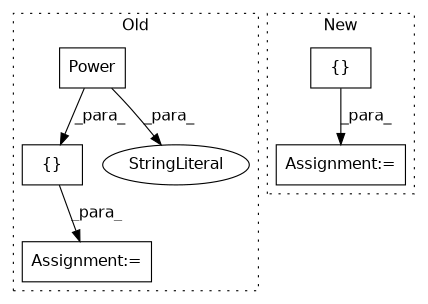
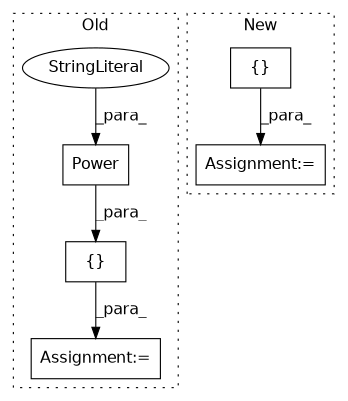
  digraph {
    fontname="DejaVu Sans"
    node [a=4 l=1 shape=box fontname="DejaVu Sans"]
    edge [fontname="DejaVu Sans"]
    n1 [a=32 l="6,1" label=Power s="3638,3652"]
    n2 [l="1,1" label="{}" s="3637,3682"]
    n3 [a=45 l=8 label=StringLiteral s=3644 shape=ellipse]
    n4 [a=7 label="Assignment:=" s=3546]
    n5 [l="6,2" label="{}" s="3682,3785"]
    n6 [a=7 label="Assignment:=" s=3655]
    subgraph cluster_1 {
      label=Old
      style=dotted
      n1
      n2
      n3
      n4
    }
    subgraph cluster_2 {
      label=New
      style=dotted
      n5
      n6
    }
    n1 -> n2 [label=_para_]
    n2 -> n4 [label=_para_]
-   n1 -> n3 [label=_para_]
+   n3 -> n1 [label=_para_]
    n5 -> n6 [label=_para_]
  }
